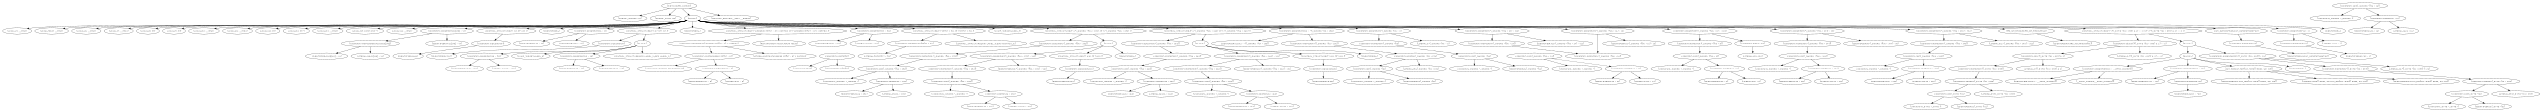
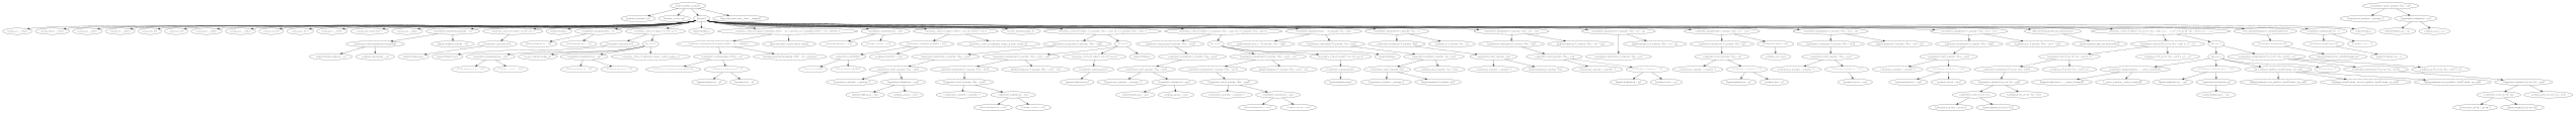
  digraph {
    fontname="Comic Neue"
    node [fontname="Comic Neue"]
    edge [fontname="Comic Neue"]
    n1 [label="(METHOD,tftp_connect)"]
    n2 [label="(PARAM,_QWORD *a1)"]
    n3 [label="(PARAM,_BYTE *a2)"]
    n4 [label="(BLOCK,,)"]
    n5 [label="(METHOD_RETURN,__int64 __fastcall)"]
    n6 [label="(LOCAL,v4: __int64)"]
    n7 [label="(LOCAL,result: __int64)"]
    n8 [label="(LOCAL,v6: __int64)"]
    n9 [label="(LOCAL,v7: __int64)"]
    n10 [label="(LOCAL,v8: int)"]
    n11 [label="(LOCAL,v9: int)"]
    n12 [label="(LOCAL,v10: __int64)"]
    n13 [label="(LOCAL,v11: __int64)"]
    n14 [label="(LOCAL,v12: int)"]
    n15 [label="(LOCAL,v13: int *)"]
    n16 [label="(LOCAL,v14: __int64)"]
    n17 [label="(LOCAL,v15: const char *)"]
    n18 [label="(LOCAL,v16: __int64)"]
    n19 [label="(<operator>.assignment,a1[148] = v4)"]
    n20 [label="(CONTROL_STRUCTURE,if ( !v4 ),if ( !v4 ))"]
    n21 [label="(IDENTIFIER,L,)"]
    n22 [label="(<operator>.assignment,v6 = v4)"]
    n23 [label="(CONTROL_STRUCTURE,if ( !v7 ),if ( !v7 ))"]
    n24 [label="(IDENTIFIER,L,)"]
    n25 [label="(CONTROL_STRUCTURE,if ( (unsigned int)(v7 - 8) > 0xFFB0 ),if ( (unsigned int)(v7 - 8) > 0xFFB0 ))"]
    n26 [label="(<operator>.assignment,v9 = 512)"]
    n27 [label="(CONTROL_STRUCTURE,if ( (int)v7 > 511 ),if ( (int)v7 > 511 ))"]
    n28 [label="(JUMP_TARGET,LABEL_9)"]
    n29 [label="(CONTROL_STRUCTURE,if ( !*(_QWORD *)(v6 + 352) ),if ( !*(_QWORD *)(v6 + 352) ))"]
    n30 [label="(CONTROL_STRUCTURE,if ( !*(_QWORD *)(v6 + 360) ),if ( !*(_QWORD *)(v6 + 360) ))"]
    n31 [label="(<operator>.assignment,v12 = *((_DWORD *)a1 + 156))"]
    n32 [label="(<operator>.assignment,*(_DWORD *)v6 = 0)"]
    n33 [label="(<operator>.assignment,*(_DWORD *)(v6 + 24) = v12)"]
    n34 [label="(<operator>.assignment,*(_QWORD *)(v6 + 16) = a1)"]
    n35 [label="(<operator>.assignment,*(_DWORD *)(v6 + 8) = -100)"]
    n36 [label="(<operator>.assignment,*(_DWORD *)(v6 + 344) = v8)"]
    n37 [label="(<operator>.assignment,*(_DWORD *)(v6 + 340) = 512)"]
    n38 [label="(tftp_set_timeouts,tftp_set_timeouts(v6))"]
    n39 [label="(CONTROL_STRUCTURE,if ( (*((_BYTE *)a1 + 895) & 2) == 0 ),if ( (*((_BYTE *)a1 + 895) & 2) == 0 ))"]
    n40 [label="(Curl_pgrsStartNow,Curl_pgrsStartNow(*a1))"]
    n41 [label="(<operator>.assignment,*a2 = 1)"]
    n42 [label="(IDENTIFIER,L,)"]
    n43 [label="(<operator>.indirectIndexAccess,a1[148])"]
    n44 [label="(IDENTIFIER,v4,a1[148] = v4)"]
    n45 [label="(<operator>.logicalNot,!v4)"]
    n46 [label="(IDENTIFIER,v6,v6 = v4)"]
    n47 [label="(IDENTIFIER,v4,v6 = v4)"]
    n48 [label="(<operator>.logicalNot,!v7)"]
    n49 [label="(BLOCK,,)"]
    n50 [label="(<operator>.greaterThan,(unsigned int)(v7 - 8) > 0xFFB0)"]
    n51 [label="(RETURN,return result;,return result;)"]
    n52 [label="(IDENTIFIER,v9,v9 = 512)"]
    n53 [label="(LITERAL,512,v9 = 512)"]
    n54 [label="(<operator>.greaterThan,(int)v7 > 511)"]
-   n55 [label="(CONTROL_STRUCTURE,goto LABEL_8;,goto METHOD_8;)"]
+   n55 [label="(CONTROL_STRUCTURE,goto LABEL_8;,goto LABEL_8;)"]
    n56 [label="(<operator>.logicalNot,!*(_QWORD *)(v6 + 352))"]
    n57 [label="(BLOCK,,)"]
    n58 [label="(<operator>.logicalNot,!*(_QWORD *)(v6 + 360))"]
    n59 [label="(BLOCK,,)"]
    n60 [label="(IDENTIFIER,v12,v12 = *((_DWORD *)a7 + 156))"]
    n61 [label="(<operator>.indirection,*((_DWORD *)a1 + 156))"]
    n62 [label="(<operator>.indirection,*(_DWORD *)v6)"]
    n63 [label="(LITERAL,0,*(_DWORD *)v6 = 0)"]
    n64 [label="(<operator>.indirection,*(_DWORD *)(v6 + 24))"]
    n65 [label="(IDENTIFIER,v12,*(_DWORD *)(v6 + 24) = v12)"]
    n66 [label="(<operator>.indirection,*(_QWORD *)(v6 + 16))"]
    n67 [label="(IDENTIFIER,a1,*(_QWORD *)(v6 + 16) = a1)"]
    n68 [label="(<operator>.indirection,*(_DWORD *)(v6 + 8))"]
    n69 [label="(<operator>.minus,-100)"]
    n70 [label="(<operator>.indirection,*(_DWORD *)(v6 + 344))"]
    n71 [label="(IDENTIFIER,v8,*(_DWORD *)(v6 + 344) = v8)"]
    n72 [label="(<operator>.indirection,*(_DWORD *)(v6 + 340))"]
    n73 [label="(LITERAL,512,*(_DWORD *)(v6 + 340) = 512)"]
    n74 [label="(IDENTIFIER,v6,tftp_set_timeouts(v6))"]
    n75 [label="(<operator>.equals,(*((_BYTE *)a1 + 895) & 2) == 0)"]
    n76 [label="(BLOCK,,)"]
    n77 [label="(<operator>.indirection,*a1)"]
    n78 [label="(<operator>.indirection,*a2)"]
    n79 [label="(LITERAL,1,*a2 = 1)"]
    n80 [label="(IDENTIFIER,a1,a1[148] = v4)"]
    n81 [label="(LITERAL,148,a1[148] = v4)"]
    n82 [label="(IDENTIFIER,v4,!v4)"]
    n83 [label="(IDENTIFIER,v7,!v7)"]
    n84 [label="(<operator>.assignment,v8 = 512)"]
    n85 [label="(JUMP_TARGET,LABEL_8)"]
    n86 [label="(<operator>.assignment,v9 = v8)"]
    n87 [label="(CONTROL_STRUCTURE,goto LABEL_9;,goto LABEL_9;)"]
    n88 [label="(IDENTIFIER,v8,v8 = 512)"]
    n89 [label="(LITERAL,512,v8 = 512)"]
    n90 [label="(IDENTIFIER,v9,v9 = v8)"]
    n91 [label="(IDENTIFIER,v8,v9 = v8)"]
    n92 [label="(<operator>.cast,(unsigned int)(v7 - 8))"]
    n93 [label="(LITERAL,0xFFB0,(unsigned int)(v7 - 8) > 0xFFB0)"]
    n94 [label="(UNKNOWN,unsigned int,unsigned int)"]
    n95 [label="(<operator>.subtraction,v7 - 8)"]
    n96 [label="(IDENTIFIER,v7,v7 - 8)"]
    n97 [label="(LITERAL,8,v7 - 8)"]
    n98 [label="(<operator>.cast,(int)v7)"]
    n99 [label="(LITERAL,511,(int)v7 > 511)"]
    n100 [label="(UNKNOWN,int,int)"]
    n101 [label="(IDENTIFIER,v7,(int)v7)"]
    n102 [label="(<operator>.indirection,*(_QWORD *)(v6 + 352))"]
    n103 [label="(<operator>.assignment,*(_QWORD *)(v6 + 352) = v10)"]
    n104 [label="(CONTROL_STRUCTURE,if ( !v10 ),if ( !v10 ))"]
    n105 [label="(IDENTIFIER,L,)"]
    n106 [label="(<operator>.cast,(_QWORD *)(v6 + 352))"]
    n107 [label="(UNKNOWN,_QWORD *,_QWORD *)"]
    n108 [label="(<operator>.addition,v6 + 352)"]
    n109 [label="(IDENTIFIER,v6,v6 + 352)"]
    n110 [label="(LITERAL,352,v6 + 352)"]
    n111 [label="(<operator>.indirection,*(_QWORD *)(v6 + 352))"]
    n112 [label="(IDENTIFIER,v10,*(_QWORD *)(v6 + 352) = v10)"]
    n113 [label="(<operator>.logicalNot,!v10)"]
    n114 [label="(<operator>.cast,(_QWORD *)(v6 + 352))"]
    n115 [label="(UNKNOWN,_QWORD *,_QWORD *)"]
    n116 [label="(<operator>.addition,v6 + 352)"]
    n117 [label="(IDENTIFIER,v6,v6 + 352)"]
    n118 [label="(LITERAL,352,v6 + 352)"]
    n119 [label="(IDENTIFIER,v10,!v10)"]
    n120 [label="(<operator>.indirection,*(_QWORD *)(v6 + 360))"]
    n121 [label="(<operator>.assignment,*(_QWORD *)(v6 + 360) = v11)"]
    n122 [label="(CONTROL_STRUCTURE,if ( !v11 ),if ( !v11 ))"]
    n123 [label="(IDENTIFIER,L,)"]
    n124 [label="(<operator>.cast,(_QWORD *)(v6 + 360))"]
    n125 [label="(UNKNOWN,_QWORD *,_QWORD *)"]
    n126 [label="(<operator>.addition,v6 + 360)"]
    n127 [label="(IDENTIFIER,v6,v6 + 360)"]
    n128 [label="(LITERAL,360,v6 + 360)"]
    n129 [label="(<operator>.indirection,*(_QWORD *)(v6 + 360))"]
    n130 [label="(IDENTIFIER,v11,*(_QWORD *)(v6 + 360) = v11)"]
    n131 [label="(<operator>.logicalNot,!v11)"]
    n132 [label="(<operator>.cast,(_QWORD *)(v6 + 360))"]
    n133 [label="(UNKNOWN,_QWORD *,_QWORD *)"]
    n134 [label="(<operator>.addition,v6 + 360)"]
    n135 [label="(IDENTIFIER,v6,v6 + 360)"]
    n136 [label="(LITERAL,360,v6 + 360)"]
    n137 [label="(IDENTIFIER,v11,!v11)"]
    n138 [label="(<operator>.addition,(_DWORD *)a1 + 156)"]
    n139 [label="(<operator>.cast,(_DWORD *)a1)"]
    n140 [label="(LITERAL,156,(_DWORD *)a1 + 156)"]
    n141 [label="(UNKNOWN,_DWORD *,_DWORD *)"]
    n142 [label="(IDENTIFIER,a1,(_DWORD *)a1)"]
    n143 [label="(<operator>.cast,(_DWORD *)v6)"]
    n144 [label="(UNKNOWN,_DWORD *,_DWORD *)"]
    n145 [label="(IDENTIFIER,v6,(_DWORD *)v6)"]
    n146 [label="(<operator>.cast,(_DWORD *)(v6 + 24))"]
    n147 [label="(UNKNOWN,_DWORD *,_DWORD *)"]
    n148 [label="(<operator>.addition,v6 + 24)"]
    n149 [label="(IDENTIFIER,v6,v6 + 24)"]
    n150 [label="(LITERAL,24,v6 + 24)"]
    n151 [label="(<operator>.cast,(_QWORD *)(v6 + 16))"]
    n152 [label="(UNKNOWN,_QWORD *,_QWORD *)"]
    n153 [label="(<operator>.addition,v6 + 16)"]
    n154 [label="(IDENTIFIER,v6,v6 + 16)"]
    n155 [label="(LITERAL,16,v6 + 16)"]
    n156 [label="(<operator>.cast,(_DWORD *)(v6 + 8))"]
    n157 [label="(LITERAL,100,-100)"]
    n158 [label="(UNKNOWN,_DWORD *,_DWORD *)"]
    n159 [label="(<operator>.addition,v6 + 8)"]
    n160 [label="(IDENTIFIER,v6,v6 + 8)"]
    n161 [label="(LITERAL,8,v6 + 8)"]
    n162 [label="(<operator>.cast,(_DWORD *)(v6 + 344))"]
    n163 [label="(UNKNOWN,_DWORD *,_DWORD *)"]
    n164 [label="(<operator>.addition,v6 + 344)"]
-   n165 [label="(IDENTIFIER,v6,v6 + 344)"]
    n166 [label="(LITERAL,344,v6 + 344)"]
    n167 [label="(<operator>.cast,(_DWORD *)(v6 + 340))"]
    n168 [label="(UNKNOWN,_DWORD *,_DWORD *)"]
    n169 [label="(<operator>.addition,v6 + 340)"]
    n170 [label="(IDENTIFIER,v6,v6 + 340)"]
    n171 [label="(LITERAL,340,v6 + 340)"]
    n172 [label="(<operator>.and,*((_BYTE *)a1 + 895) & 2)"]
    n173 [label="(LITERAL,0,(*((_BYTE *)a1 + 895) & 2) == 0)"]
    n174 [label="(BLOCK,,)"]
    n175 [label="(<operators>.assignmentOr,*((_BYTE *)a1 + 895) |= 2u)"]
    n176 [label="(<operator>.indirection,*((_BYTE *)a1 + 895))"]
    n177 [label="(LITERAL,2,*((_BYTE *)a1 + 895) & 2)"]
    n178 [label="(<operator>.addition,(_BYTE *)a1 + 895)"]
    n179 [label="(<operator>.cast,(_BYTE *)a1)"]
    n180 [label="(LITERAL,895,(_BYTE *)a1 + 895)"]
    n181 [label="(UNKNOWN,_BYTE *,_BYTE *)"]
    n182 [label="(IDENTIFIER,a1,(_BYTE *)a1)"]
    n183 [label="(<operator>.assignment,v13 = __errno_location())"]
    n184 [label="(<operator>.assignment,v14 = *a1)"]
    n185 [label="(Curl_failf,Curl_failf(v14, \"bind() failed; %s\", v15))"]
    n186 [label="(IDENTIFIER,L,)"]
    n187 [label="(<operator>.indirection,*((_BYTE *)a1 + 895))"]
    n188 [label="(LITERAL,2u,*((_BYTE *)a1 + 895) |= 2u)"]
    n189 [label="(IDENTIFIER,v13,v13 = __errno_location())"]
    n190 [label="(__errno_location,__errno_location())"]
    n191 [label="(IDENTIFIER,v14,v14 = *a1)"]
    n192 [label="(<operator>.indirection,*a1)"]
    n193 [label="(IDENTIFIER,v14,Curl_failf(v14, \"bind() failed; %s\", v15))"]
    n194 [label="(LITERAL,\"bind() failed; %s\",Curl_failf(v14, \"bind() failed; %s\", v15))"]
    n195 [label="(IDENTIFIER,v15,Curl_failf(v14, \"bind() failed; %s\", v15))"]
    n196 [label="(IDENTIFIER,a1,v14 = *a1)"]
    n197 [label="(<operator>.addition,(_BYTE *)a1 + 895)"]
    n198 [label="(<operator>.cast,(_BYTE *)a1)"]
    n199 [label="(LITERAL,895,(_BYTE *)a1 + 895)"]
    n200 [label="(UNKNOWN,_BYTE *,_BYTE *)"]
    n201 [label="(IDENTIFIER,a1,(_BYTE *)a1)"]
    n202 [label="(IDENTIFIER,a1,Curl_pgrsStartNow(*a1))"]
    n203 [label="(IDENTIFIER,a2,*a2 = 1)"]
    n1 -> n2
    n1 -> n3
    n1 -> n4
    n1 -> n5
    n4 -> n6
    n4 -> n7
    n4 -> n8
    n4 -> n9
    n4 -> n10
    n4 -> n11
    n4 -> n12
    n4 -> n13
    n4 -> n14
    n4 -> n15
    n4 -> n16
    n4 -> n17
    n4 -> n18
    n4 -> n19
    n4 -> n20
    n4 -> n21
    n4 -> n22
    n4 -> n23
    n4 -> n24
    n4 -> n25
    n4 -> n26
    n4 -> n27
    n4 -> n28
    n4 -> n29
    n4 -> n30
    n4 -> n31
    n4 -> n32
    n4 -> n33
    n4 -> n34
    n4 -> n35
    n4 -> n36
    n4 -> n37
    n4 -> n38
    n4 -> n39
    n4 -> n40
    n4 -> n41
    n4 -> n42
    n19 -> n43
    n19 -> n44
    n20 -> n45
    n22 -> n46
    n22 -> n47
    n23 -> n48
    n23 -> n49
    n25 -> n50
    n25 -> n51
    n26 -> n52
    n26 -> n53
    n27 -> n54
    n27 -> n55
    n29 -> n56
    n29 -> n57
    n30 -> n58
    n30 -> n59
    n31 -> n60
    n31 -> n61
    n32 -> n62
    n32 -> n63
    n33 -> n64
    n33 -> n65
    n34 -> n66
    n34 -> n67
    n35 -> n68
    n35 -> n69
    n36 -> n70
    n36 -> n71
    n37 -> n72
    n37 -> n73
    n38 -> n74
    n39 -> n75
    n39 -> n76
    n40 -> n77
    n41 -> n78
    n41 -> n79
    n43 -> n80
    n43 -> n81
    n45 -> n82
    n48 -> n83
    n49 -> n84
    n49 -> n85
    n49 -> n86
    n49 -> n87
    n50 -> n92
    n50 -> n93
+   n54 -> n98
    n54 -> n99
    n56 -> n102
    n57 -> n103
    n57 -> n104
    n57 -> n105
    n58 -> n120
    n59 -> n121
    n59 -> n122
    n59 -> n123
    n61 -> n138
    n62 -> n143
-   n64 -> n66
+   n64 -> n146
    n68 -> n156
    n69 -> n157
    n70 -> n162
    n72 -> n167
    n75 -> n172
    n75 -> n173
    n76 -> n174
    n76 -> n175
    n77 -> n202
    n78 -> n203
    n84 -> n88
    n84 -> n89
    n86 -> n90
    n86 -> n91
    n92 -> n94
    n92 -> n95
    n95 -> n96
    n95 -> n97
    n98 -> n100
    n98 -> n101
    n102 -> n106
    n103 -> n111
    n103 -> n112
    n104 -> n113
    n106 -> n107
    n106 -> n108
    n108 -> n109
    n108 -> n110
    n111 -> n114
    n113 -> n119
    n114 -> n115
    n114 -> n116
    n116 -> n117
    n116 -> n118
    n120 -> n124
    n121 -> n129
    n121 -> n130
    n122 -> n131
    n124 -> n125
    n124 -> n126
    n126 -> n127
    n126 -> n128
    n129 -> n132
    n131 -> n137
    n132 -> n133
    n132 -> n134
    n134 -> n135
    n134 -> n136
    n138 -> n139
    n138 -> n140
    n139 -> n141
    n139 -> n142
    n143 -> n144
    n143 -> n145
    n146 -> n147
    n146 -> n148
    n148 -> n149
    n148 -> n150
    n151 -> n152
    n151 -> n153
    n153 -> n154
    n153 -> n155
    n156 -> n158
    n156 -> n159
    n159 -> n160
    n159 -> n161
    n162 -> n163
    n162 -> n164
-   n164 -> n165
    n164 -> n166
    n167 -> n168
    n167 -> n169
    n169 -> n170
    n169 -> n171
    n172 -> n176
    n172 -> n177
    n174 -> n183
    n174 -> n184
    n174 -> n185
    n174 -> n186
    n175 -> n187
    n175 -> n188
    n176 -> n178
    n178 -> n179
    n178 -> n180
    n179 -> n181
    n179 -> n182
    n183 -> n189
    n183 -> n190
    n184 -> n191
    n184 -> n192
    n185 -> n193
    n185 -> n194
    n185 -> n195
    n187 -> n197
    n192 -> n196
    n197 -> n198
    n197 -> n199
    n198 -> n200
    n198 -> n201
  }
